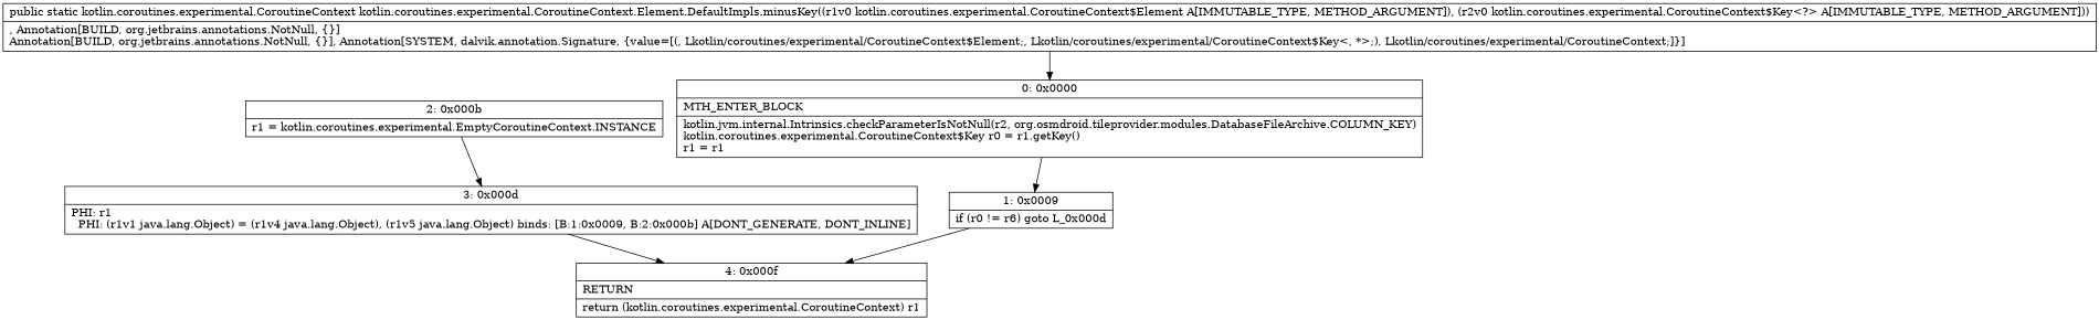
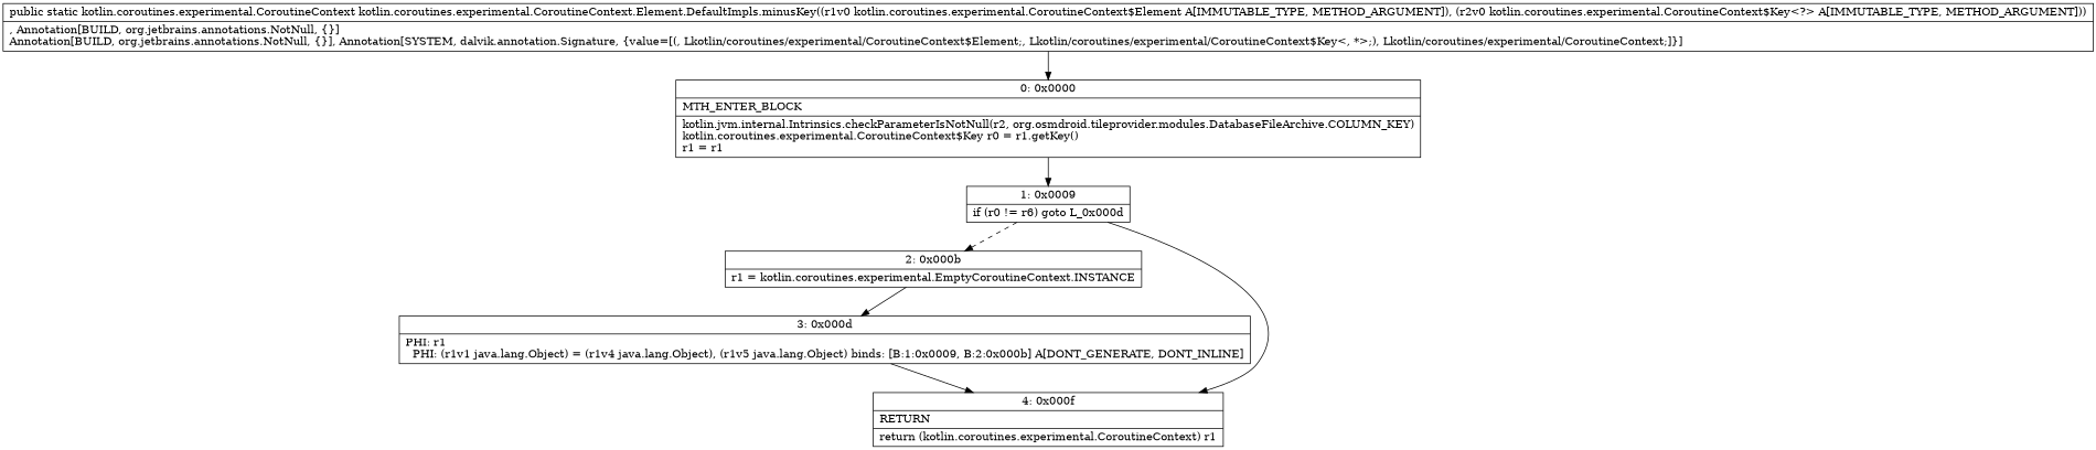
  digraph {
    node [shape=record]
    n1 [label="{0\:\ 0x0000|MTH_ENTER_BLOCK\l|kotlin.jvm.internal.Intrinsics.checkParameterIsNotNull(r2, org.osmdroid.tileprovider.modules.DatabaseFileArchive.COLUMN_KEY)\lkotlin.coroutines.experimental.CoroutineContext$Key r0 = r1.getKey()\lr1 = r1\l}"]
    n2 [label="{1\:\ 0x0009|if (r0 != r6) goto L_0x000d\l}"]
    n3 [label="{2\:\ 0x000b|r1 = kotlin.coroutines.experimental.EmptyCoroutineContext.INSTANCE\l}"]
    n4 [label="{4\:\ 0x000f|RETURN\l|return (kotlin.coroutines.experimental.CoroutineContext) r1\l}"]
    n5 [label="{3\:\ 0x000d|PHI: r1 \l  PHI: (r1v1 java.lang.Object) = (r1v4 java.lang.Object), (r1v5 java.lang.Object) binds: [B:1:0x0009, B:2:0x000b] A[DONT_GENERATE, DONT_INLINE]\l}"]
    n6 [label="{public static kotlin.coroutines.experimental.CoroutineContext kotlin.coroutines.experimental.CoroutineContext.Element.DefaultImpls.minusKey((r1v0 kotlin.coroutines.experimental.CoroutineContext$Element A[IMMUTABLE_TYPE, METHOD_ARGUMENT]), (r2v0 kotlin.coroutines.experimental.CoroutineContext$Key\<?\> A[IMMUTABLE_TYPE, METHOD_ARGUMENT]))  | , Annotation[BUILD, org.jetbrains.annotations.NotNull, \{\}]\lAnnotation[BUILD, org.jetbrains.annotations.NotNull, \{\}], Annotation[SYSTEM, dalvik.annotation.Signature, \{value=[(, Lkotlin\/coroutines\/experimental\/CoroutineContext$Element;, Lkotlin\/coroutines\/experimental\/CoroutineContext$Key\<, *\>;), Lkotlin\/coroutines\/experimental\/CoroutineContext;]\}]\l}"]
    n1 -> n2
+   n2 -> n3 [style=dashed]
    n2 -> n4
    n3 -> n5
    n5 -> n4
    n6 -> n1
  }
